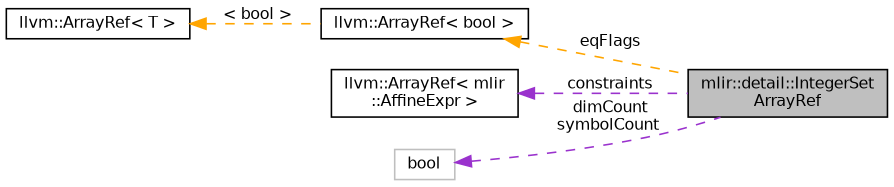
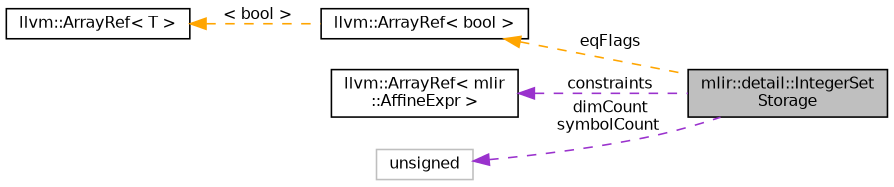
  digraph {
    rankdir=LR
    node [color=black fontname=Helvetica fontsize=10 shape=record]
    edge [color=orange dir=back fontname=Helvetica fontsize=10 labelfontname=Helvetica labelfontsize=10 style=dashed]
-   n1 [fillcolor=grey75 fontcolor=black height=0.2 label="mlir::detail::IntegerSet\lArrayRef" style=filled width=0.4]
+   n1 [fillcolor=grey75 fontcolor=black height=0.2 label="mlir::detail::IntegerSet\lStorage" style=filled width=0.4]
    n2 [height=0.2 label="llvm::ArrayRef\< bool \>" width=0.4]
    n3 [height=0.2 label="llvm::ArrayRef\< T \>" width=0.4]
    n4 [height=0.2 label="llvm::ArrayRef\< mlir\l::AffineExpr \>" width=0.4]
-   n5 [color=grey75 height=0.2 label=bool width=0.4]
+   n5 [color=grey75 height=0.2 label=unsigned width=0.4]
    n2 -> n1 [label=" eqFlags"]
    n3 -> n2 [label=" \< bool \>"]
    n4 -> n1 [color=darkorchid3 label=" constraints"]
    n5 -> n1 [color=darkorchid3 label=" dimCount\nsymbolCount"]
  }
